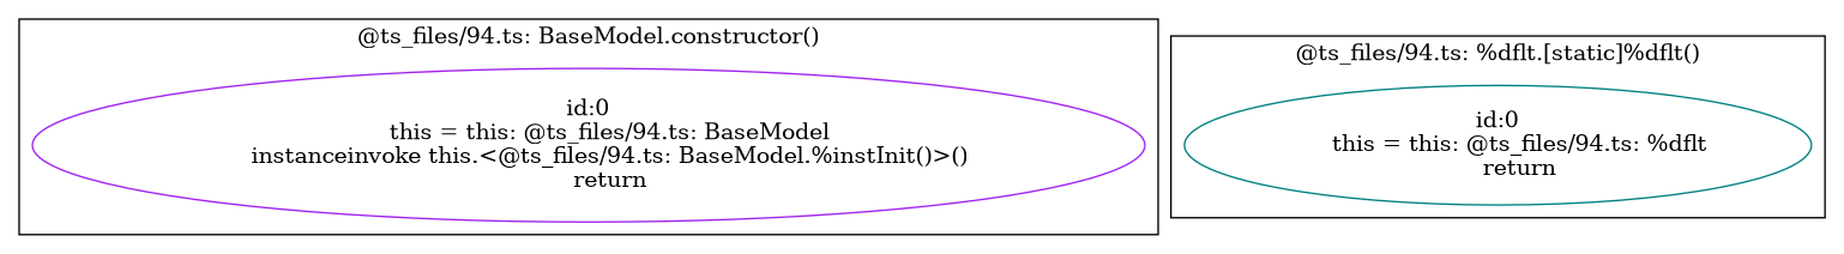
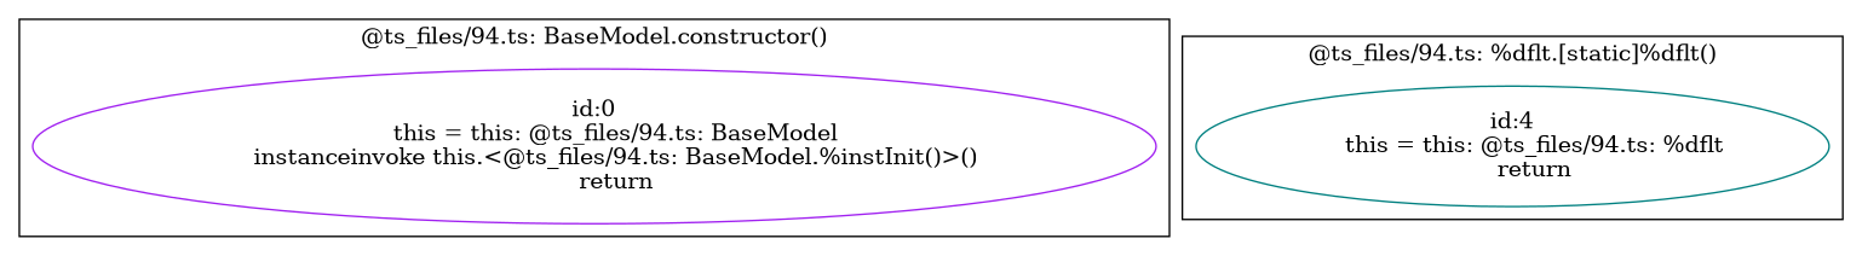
  digraph {
    n1 [label="id:0\n      this = this: @ts_files/94.ts: BaseModel\n      instanceinvoke this.<@ts_files/94.ts: BaseModel.%instInit()>()\n      return" color=purple]
-   n2 [label="id:0\n      this = this: @ts_files/94.ts: %dflt\n      return" color=teal]
+   n2 [label="id:4\n      this = this: @ts_files/94.ts: %dflt\n      return" color=teal]
    subgraph cluster_1 {
      label="@ts_files/94.ts: BaseModel.constructor()"
      n1
    }
    subgraph cluster_2 {
      label="@ts_files/94.ts: %dflt.[static]%dflt()"
      n2
    }
  }
